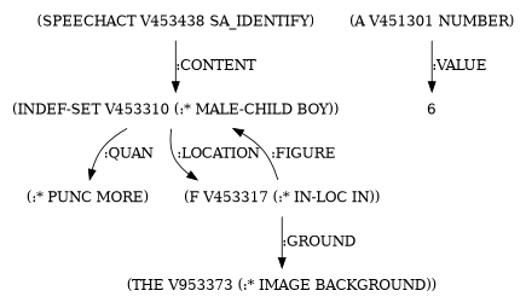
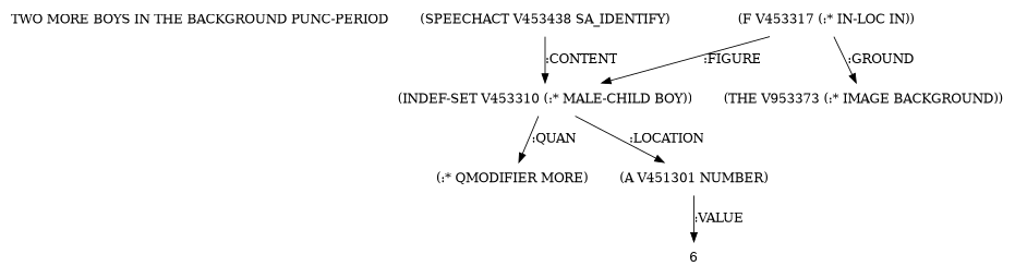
  digraph {
    node [shape=none]
+   "TWO MORE BOYS IN THE BACKGROUND PUNC-PERIOD"
    n2 [label="(SPEECHACT V453438 SA_IDENTIFY)"]
    n3 [label="(INDEF-SET V453310 (:* MALE-CHILD BOY))"]
-   n4 [label="(:* PUNC MORE)"]
+   n4 [label="(:* QMODIFIER MORE)"]
    n5 [label="(F V453317 (:* IN-LOC IN))"]
    n6 [label="(THE V953373 (:* IMAGE BACKGROUND))"]
    n7 [label="(A V451301 NUMBER)"]
    n8 [label=6]
    n2 -> n3 [label=":CONTENT"]
    n3 -> n4 [label=":QUAN"]
-   n3 -> n5 [label=":LOCATION"]
+   n3 -> n7 [label=":LOCATION"]
    n5 -> n3 [label=":FIGURE"]
    n5 -> n6 [label=":GROUND"]
    n7 -> n8 [label=":VALUE"]
  }
